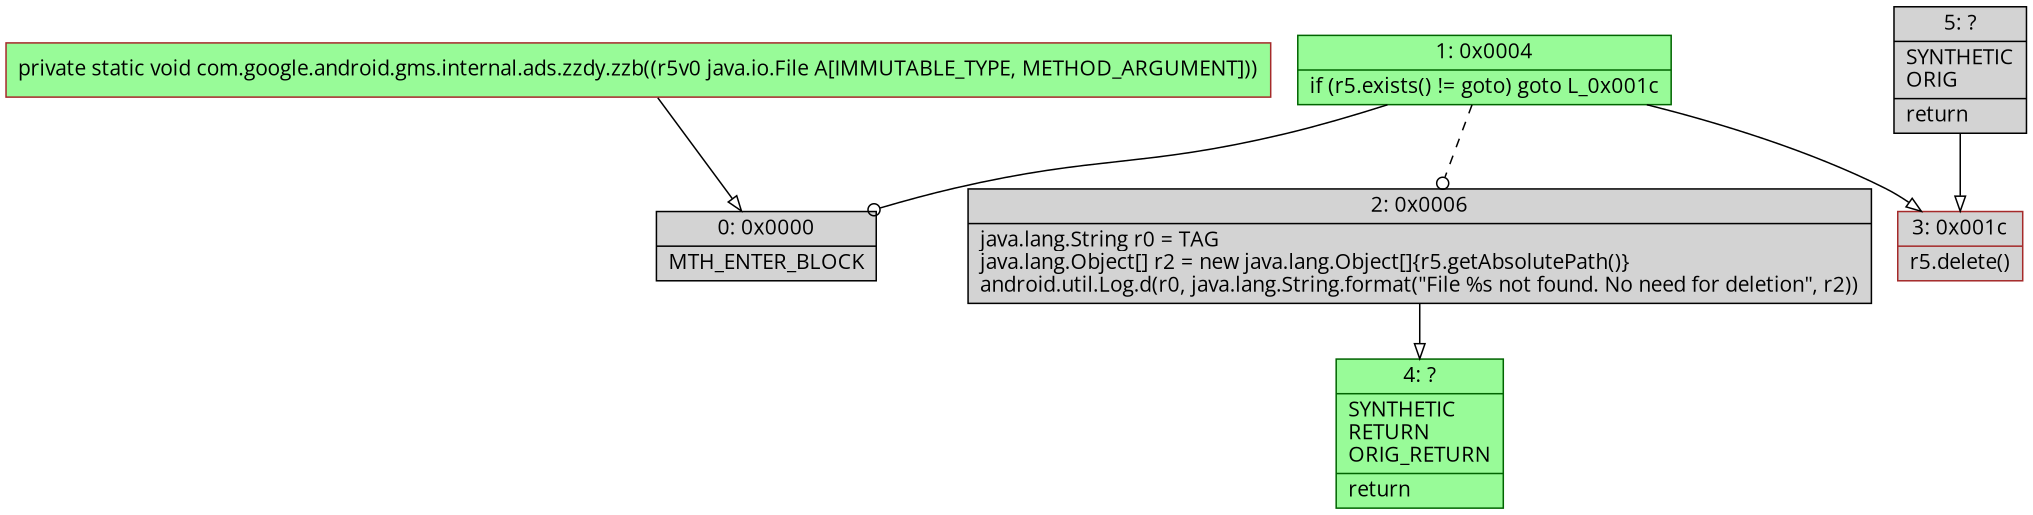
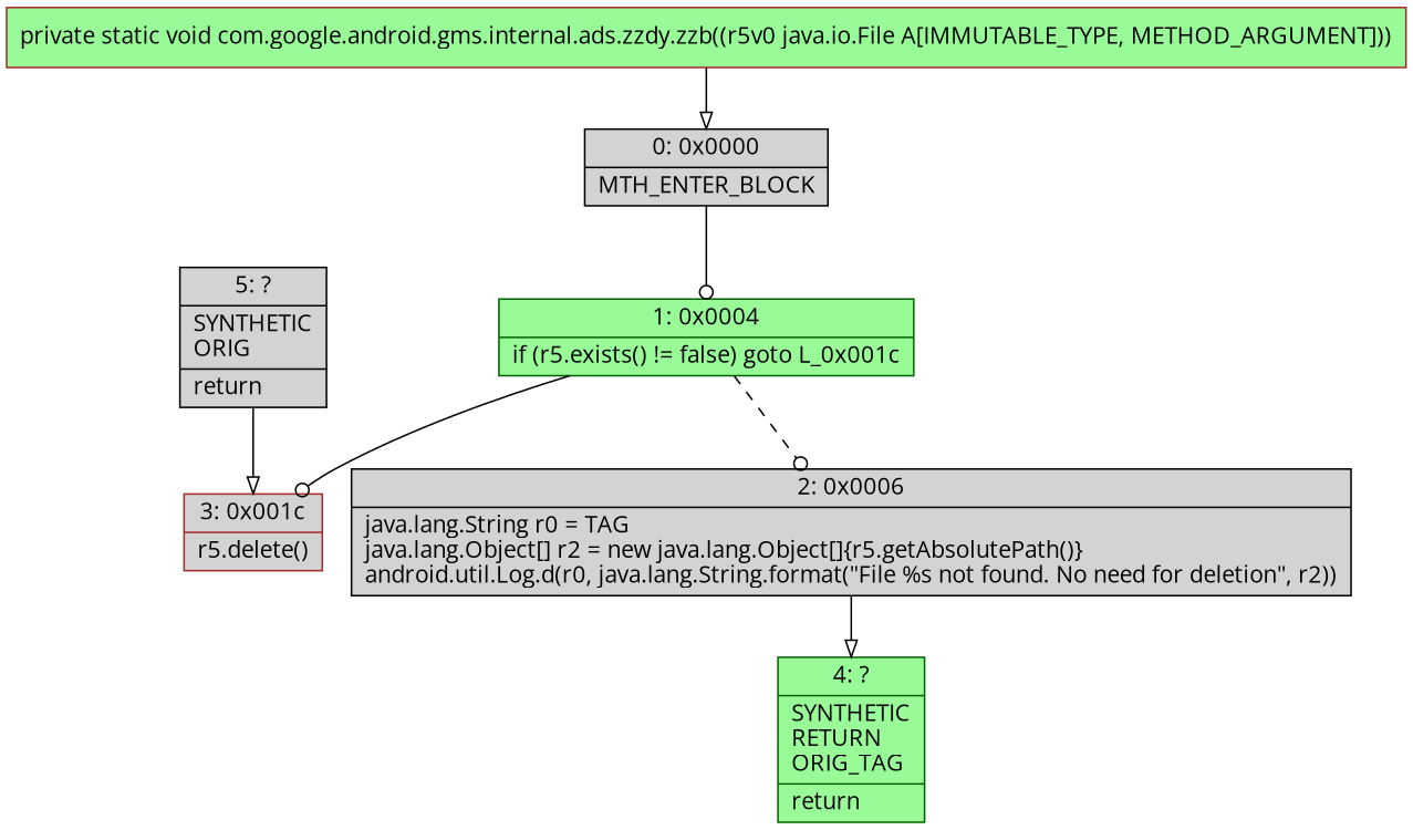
  digraph {
    fontname="Open Sans"
    node [color=black fillcolor=lightgrey fontname="Open Sans" shape=record style=filled]
    edge [arrowhead=onormal fontname="Open Sans"]
    n1 [label="{0\:\ 0x0000|MTH_ENTER_BLOCK\l}"]
-   n2 [color=darkgreen fillcolor=palegreen label="{1\:\ 0x0004|if (r5.exists() != goto) goto L_0x001c\l}"]
+   n2 [color=darkgreen fillcolor=palegreen label="{1\:\ 0x0004|if (r5.exists() != false) goto L_0x001c\l}"]
    n3 [label="{2\:\ 0x0006|java.lang.String r0 = TAG\ljava.lang.Object[] r2 = new java.lang.Object[]\{r5.getAbsolutePath()\}\landroid.util.Log.d(r0, java.lang.String.format(\"File %s not found. No need for deletion\", r2))\l}"]
    n4 [color=brown label="{3\:\ 0x001c|r5.delete()\l}"]
-   n5 [color=darkgreen fillcolor=palegreen label="{4\:\ ?|SYNTHETIC\lRETURN\lORIG_RETURN\l|return\l}"]
+   n5 [color=darkgreen fillcolor=palegreen label="{4\:\ ?|SYNTHETIC\lRETURN\lORIG_TAG\l|return\l}"]
    n6 [label="{5\:\ ?|SYNTHETIC\lORIG\l|return\l}"]
    n7 [color=brown fillcolor=palegreen label="{private static void com.google.android.gms.internal.ads.zzdy.zzb((r5v0 java.io.File A[IMMUTABLE_TYPE, METHOD_ARGUMENT])) }"]
-   n2 -> n1 [arrowhead=odot]
+   n1 -> n2 [arrowhead=odot]
    n2 -> n3 [arrowhead=odot style=dashed]
-   n2 -> n4
+   n2 -> n4 [arrowhead=odot]
    n3 -> n5
    n6 -> n4
    n7 -> n1
  }
